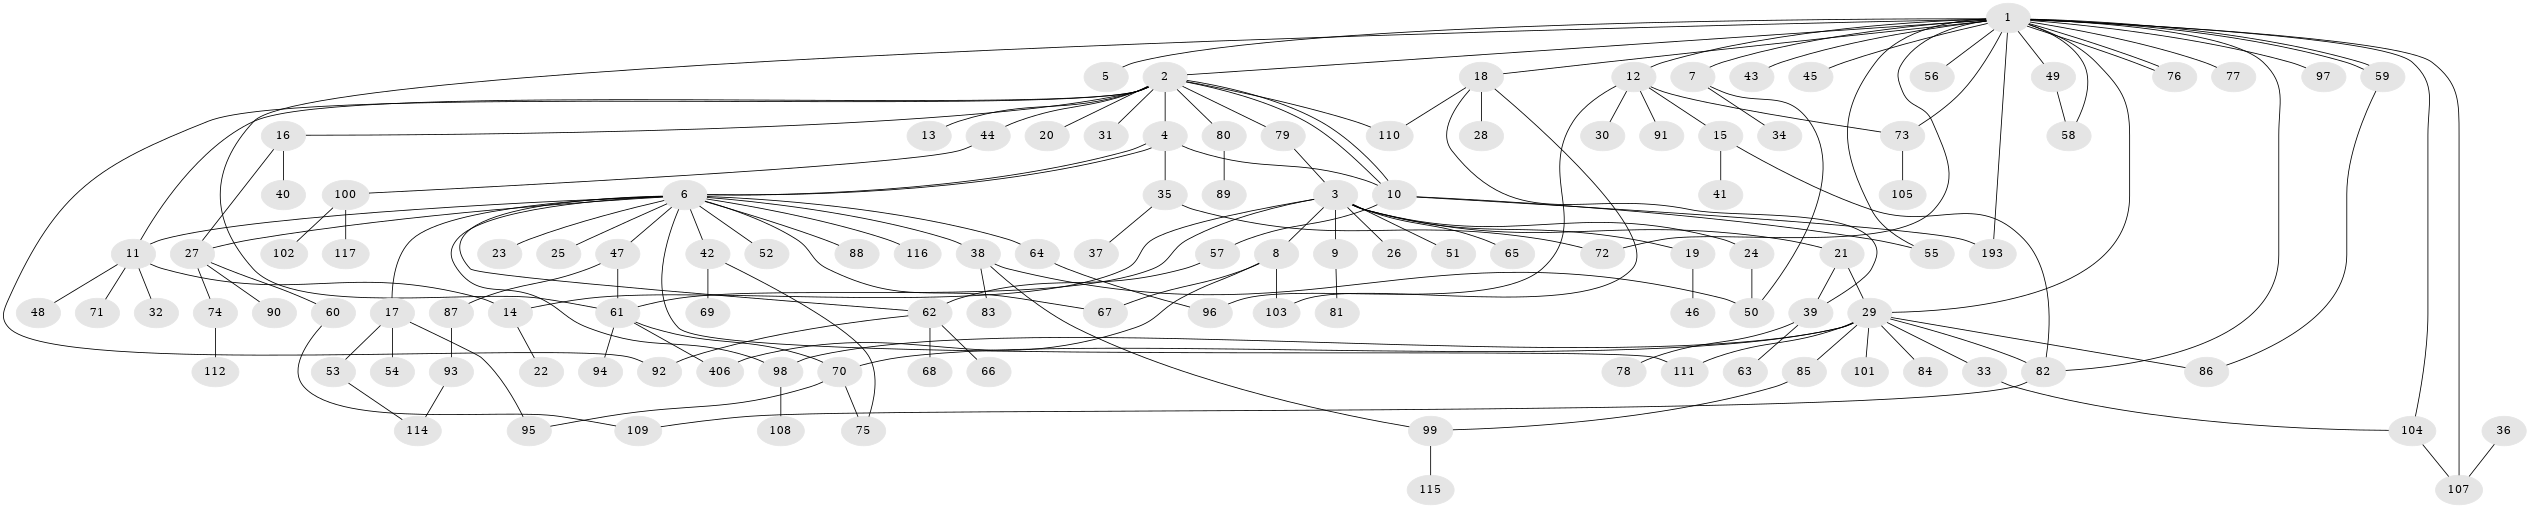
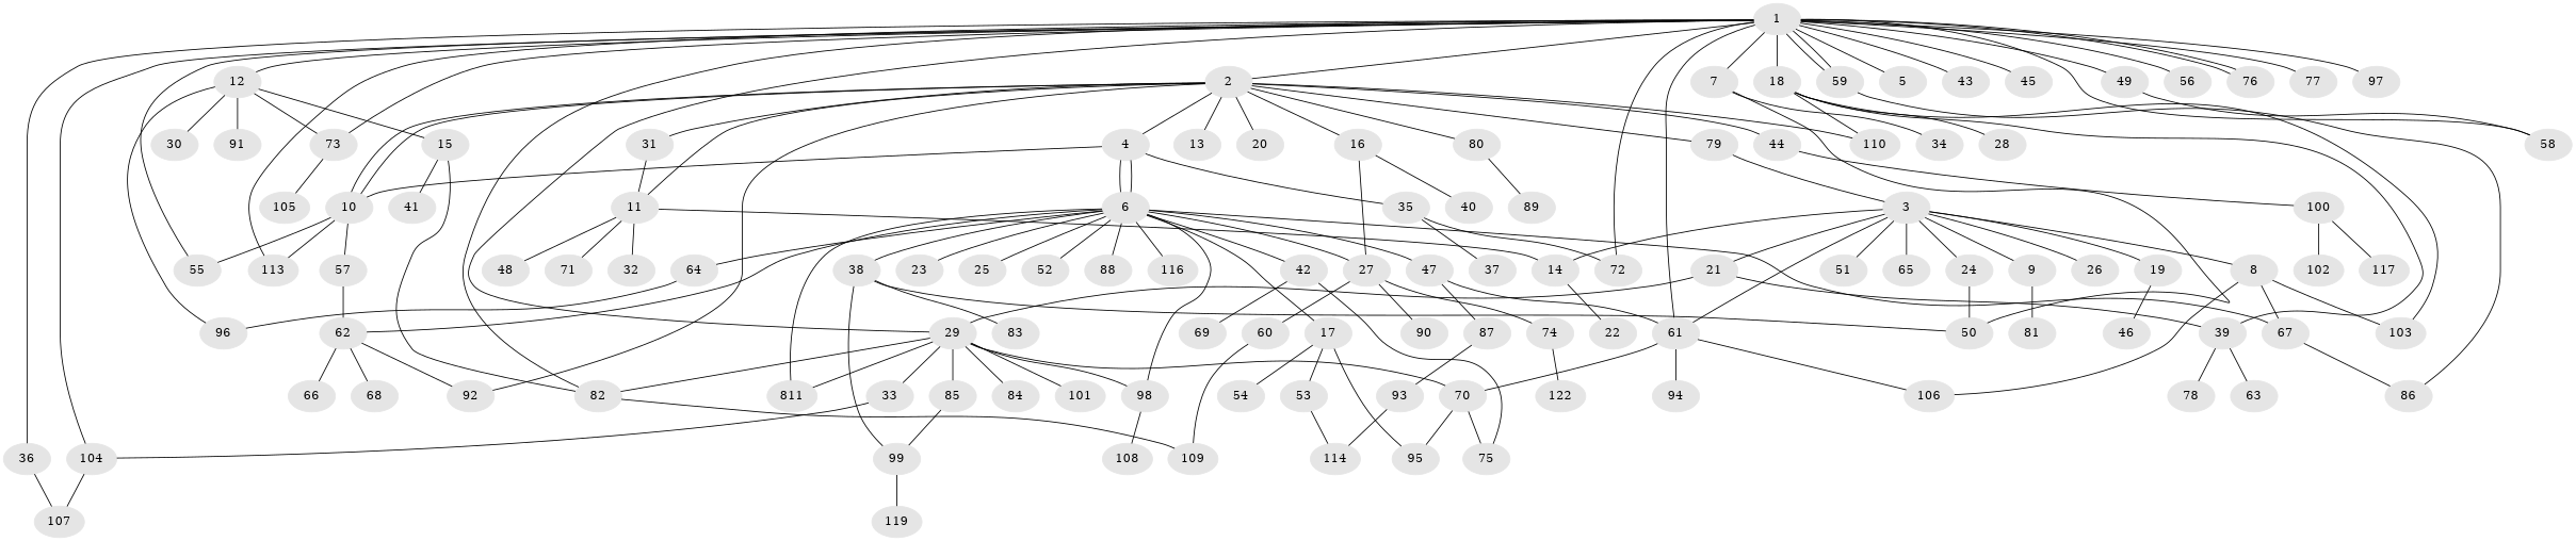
  graph {
    node [color=gray90 style=filled]
    1
    2
    5
    7
    12
    18
    29
    36
    43
    45
    49
    55
    56
    58
    59
    61
    72
    73
    76
    77
    82
    97
    104
-   113 [label=193]
+   113
    4
    10
    11
    13
    16
    20
    31
    44
    79
    80
    92
    110
    34
    50
    15
    30
    91
    96
    103
    28
    39
    98
-   111
+   111 [label=811]
    33
    70
    84
    85
    86
    101
    107
-   106 [label=406]
+   106
    94
    105
    109
    3
    8
    9
    14
    19
    21
    24
    26
    51
    65
    6
    35
    57
    32
    48
    71
    27
    40
    100
    89
    67
    81
    22
    46
    17
    23
    25
    38
    42
    47
    52
    62
    64
    88
    116
    37
    53
    54
    95
    60
    74
    90
    83
    99
    69
    75
    87
    66
    68
    108
    41
    114
    63
    78
-   112
-   115
+   112 [label=122]
+   115 [label=119]
    102
    117
    93
    1 -- 2
    1 -- 5
    1 -- 7
    1 -- 12
    1 -- 18
    1 -- 29
-   1 -- 107
+   1 -- 36
    1 -- 43
    1 -- 45
    1 -- 49
    1 -- 55
    1 -- 56
    1 -- 58
    1 -- 59
    1 -- 59
    1 -- 61
    1 -- 72
    1 -- 73
    1 -- 76
    1 -- 76
    1 -- 77
    1 -- 82
    1 -- 97
    1 -- 104
    1 -- 113
    2 -- 4
    2 -- 10
    2 -- 10
    2 -- 11
    2 -- 13
    2 -- 16
    2 -- 20
    2 -- 31
    2 -- 44
    2 -- 79
    2 -- 80
    2 -- 92
    2 -- 110
    7 -- 34
    7 -- 50
    12 -- 73
    12 -- 15
    12 -- 30
    12 -- 91
    12 -- 96
    18 -- 110
    18 -- 103
    18 -- 28
    18 -- 39
    29 -- 82
    29 -- 98
    29 -- 111
    29 -- 33
    29 -- 70
    29 -- 84
    29 -- 85
-   29 -- 86
+   67 -- 86
    29 -- 101
    36 -- 107
    49 -- 58
    59 -- 86
    61 -- 70
    61 -- 106
    61 -- 94
    73 -- 105
    82 -- 109
    104 -- 107
    4 -- 10
    4 -- 6
    4 -- 6
    4 -- 35
    10 -- 55
    10 -- 113
    10 -- 57
    11 -- 14
    11 -- 32
    11 -- 48
    11 -- 71
    16 -- 27
    16 -- 40
    44 -- 100
    79 -- 3
    80 -- 89
    15 -- 82
    15 -- 41
    39 -- 63
    39 -- 78
    98 -- 108
    33 -- 104
    70 -- 95
    70 -- 75
    85 -- 99
    3 -- 61
    3 -- 8
    3 -- 9
    3 -- 14
    3 -- 19
    3 -- 21
    3 -- 24
    3 -- 26
    3 -- 51
    3 -- 65
    8 -- 103
    8 -- 106
    8 -- 67
    9 -- 81
    14 -- 22
    19 -- 46
    21 -- 29
    21 -- 39
    24 -- 50
-   6 -- 11
+   31 -- 11
    6 -- 98
    6 -- 111
    6 -- 27
    6 -- 67
    6 -- 17
    6 -- 23
    6 -- 25
    6 -- 38
    6 -- 42
    6 -- 47
    6 -- 52
    6 -- 62
    6 -- 64
    6 -- 88
    6 -- 116
    35 -- 72
    35 -- 37
    57 -- 62
    27 -- 60
    27 -- 74
    27 -- 90
    100 -- 102
    100 -- 117
    17 -- 53
    17 -- 54
    17 -- 95
    38 -- 50
    38 -- 83
    38 -- 99
    42 -- 69
    42 -- 75
    47 -- 61
    47 -- 87
    62 -- 92
    62 -- 66
    62 -- 68
    64 -- 96
    53 -- 114
    60 -- 109
    74 -- 112
    99 -- 115
    87 -- 93
    93 -- 114
  }
